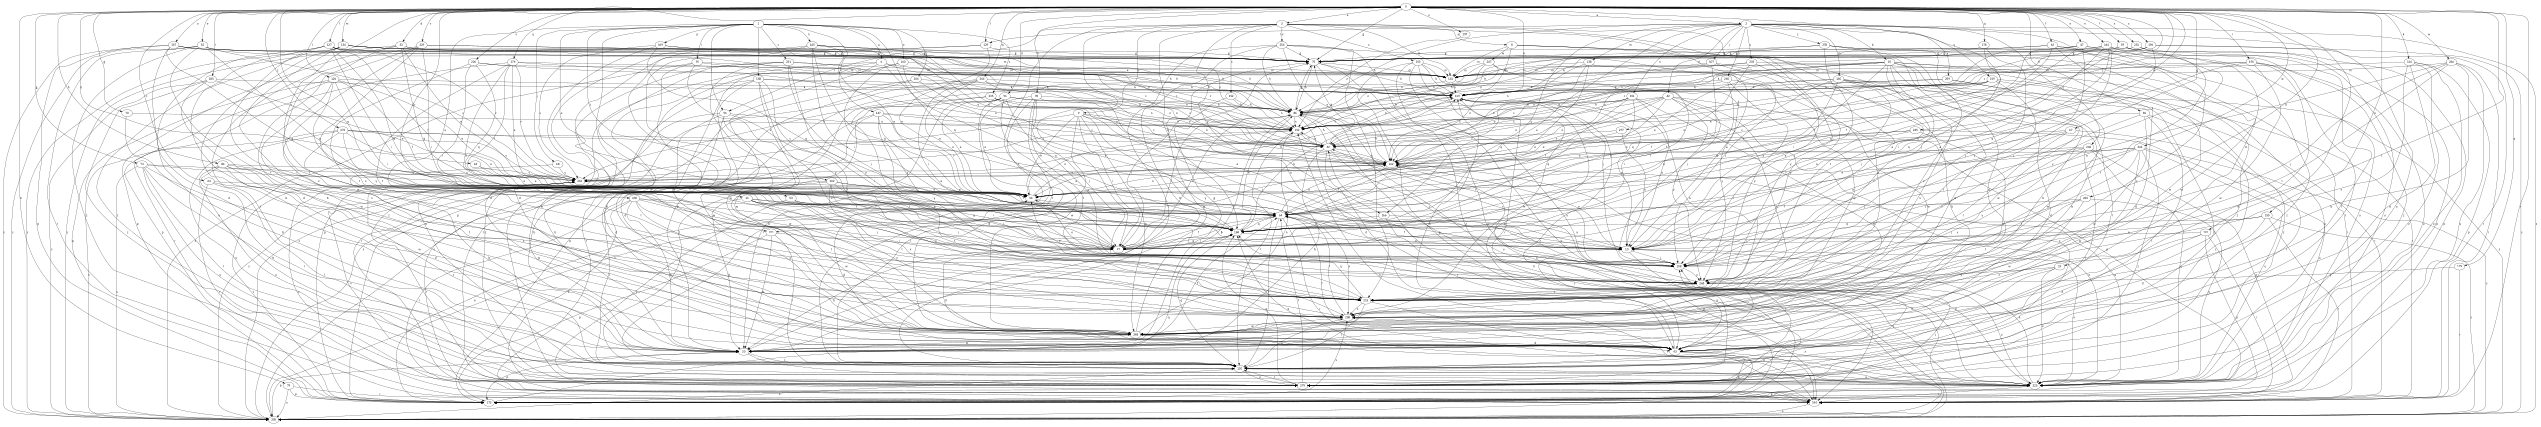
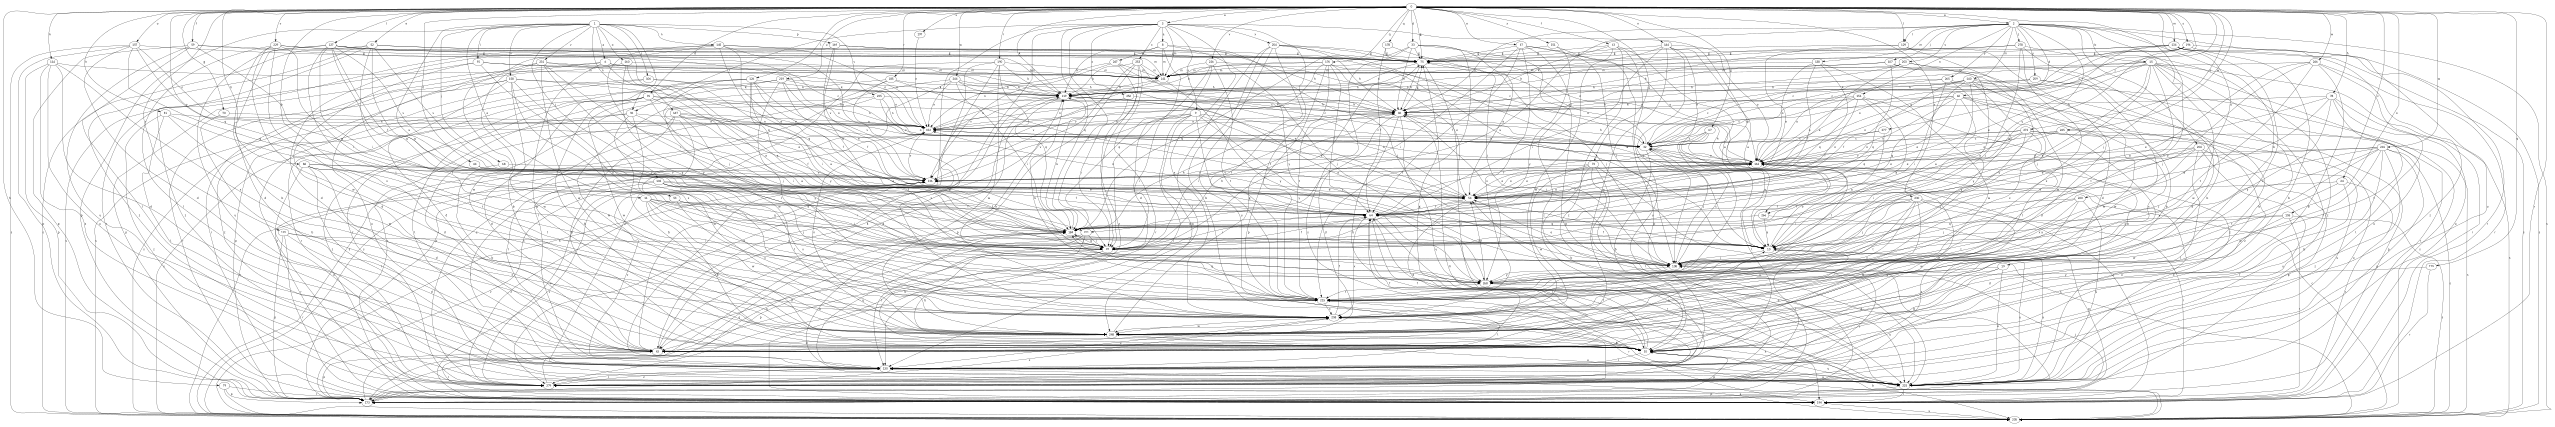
  strict digraph {
    fontname="IBM Plex Sans"
    node [fontname="IBM Plex Sans"]
    edge [fontname="IBM Plex Sans"]
    0
    2
    3
    11
    24
    32
    33
    n8 [label=44]
    n9 [label=91]
    47
    52
    59
    63
    67
    70
    73
    75
    78
    79
    81
    84
    114
    119
    126
    127
    129
    134
    144
    155
    157
    176
    178
    179
    184
    185
    190
    191
    194
    196
    197
    215
    219
    220
    226
    229
    230
    241
    244
    245
    246
    251
    272
    277
    221
    15
    19
    42
    86
    107
    108
    138
    140
    151
    203
    204
    205
    225
    259
    265
    266
    278
    96
    8
    9
    43
    97
    130
    141
    252
    253
    254
    258
    20
    268
    248
    64
    54
    152
    162
    173
    236
    279
    10
    1
    6
    53
    95
    n98 [label=68]
    102
    106
    145
    147
    158
    160
    169
    231
    235
    247
    0 -> 2 [label=a]
    0 -> 3 [label=a]
    0 -> 11 [label=b]
    0 -> 24 [label=c]
    0 -> 32 [label=c]
    0 -> 33 [label=d]
    0 -> n8 [label=d]
    0 -> n9 [label=d]
    0 -> 47 [label=e]
    0 -> 52 [label=e]
    0 -> 59 [label=f]
    0 -> 63 [label=f]
    0 -> 67 [label=g]
    0 -> 70 [label=g]
    0 -> 73 [label=g]
    0 -> 75 [label=g]
    0 -> 78 [label=h]
    0 -> 79 [label=h]
    0 -> 81 [label=h]
    0 -> 84 [label=h]
    0 -> 114 [label=k]
    0 -> 119 [label=k]
    0 -> 126 [label=l]
    0 -> 127 [label=l]
    0 -> 129 [label=l]
    0 -> 134 [label=m]
    0 -> 144 [label=n]
    0 -> 155 [label=o]
    0 -> 157 [label=o]
    0 -> 176 [label=q]
    0 -> 178 [label=q]
    0 -> 179 [label=q]
    0 -> 184 [label=q]
    0 -> 185 [label=r]
    0 -> 190 [label=r]
    0 -> 191 [label=r]
    0 -> 194 [label=r]
    0 -> 196 [label=s]
    0 -> 197 [label=s]
    0 -> 215 [label=t]
    0 -> 219 [label=u]
    0 -> 220 [label=u]
    0 -> 226 [label=v]
    0 -> 229 [label=v]
    0 -> 230 [label=v]
    0 -> 241 [label=w]
    0 -> 244 [label=w]
    0 -> 245 [label=w]
    0 -> 246 [label=w]
    0 -> 251 [label=x]
    0 -> 272 [label=z]
    0 -> 277 [label=z]
    2 -> 129 [label=l]
    2 -> 221 [label=u]
    2 -> 15 [label=b]
    2 -> 19 [label=b]
    2 -> 42 [label=d]
    2 -> 86 [label=h]
    2 -> 107 [label=j]
    2 -> 108 [label=j]
    2 -> 138 [label=m]
    2 -> 140 [label=m]
    2 -> 151 [label=n]
    2 -> 203 [label=s]
    2 -> 204 [label=s]
    2 -> 205 [label=s]
    2 -> 225 [label=u]
    2 -> 259 [label=y]
    2 -> 265 [label=y]
    2 -> 266 [label=y]
    2 -> 278 [label=z]
    3 -> 184 [label=q]
    3 -> 215 [label=t]
    3 -> 266 [label=y]
    3 -> 96 [label=i]
    3 -> 8 [label=a]
    3 -> 9 [label=a]
    3 -> 43 [label=d]
    3 -> 97 [label=i]
    3 -> 130 [label=l]
    3 -> 141 [label=m]
    3 -> 252 [label=x]
    3 -> 253 [label=x]
    3 -> 254 [label=x]
    3 -> 258 [label=x]
    11 -> 184 [label=q]
    11 -> 215 [label=t]
    11 -> 108 [label=j]
    11 -> 20 [label=b]
    11 -> 268 [label=y]
    11 -> 248 [label=w]
    11 -> 64 [label=f]
    24 -> 194 [label=r]
    24 -> 130 [label=l]
    24 -> 248 [label=w]
    24 -> 54 [label=e]
    32 -> 75 [label=g]
    32 -> 194 [label=r]
    32 -> 86 [label=h]
    32 -> 108 [label=j]
    32 -> 20 [label=b]
    32 -> 152 [label=n]
    32 -> 162 [label=o]
    33 -> 75 [label=g]
    33 -> 184 [label=q]
    33 -> 215 [label=t]
    33 -> 86 [label=h]
    33 -> 205 [label=s]
    33 -> 54 [label=e]
    33 -> 173 [label=p]
    n8 -> 54 [label=e]
    n8 -> 236 [label=v]
    n9 -> 86 [label=h]
    n9 -> 108 [label=j]
    n9 -> 43 [label=d]
    n9 -> 130 [label=l]
    n9 -> 20 [label=b]
    n9 -> 248 [label=w]
    n9 -> 54 [label=e]
    n9 -> 152 [label=n]
    47 -> 75 [label=g]
    47 -> 108 [label=j]
    47 -> 97 [label=i]
    47 -> 258 [label=x]
    47 -> 64 [label=f]
    47 -> 162 [label=o]
    47 -> 279 [label=z]
    52 -> 32 [label=c]
    52 -> 75 [label=g]
    52 -> 184 [label=q]
    52 -> 194 [label=r]
    52 -> 215 [label=t]
    52 -> 205 [label=s]
    52 -> 236 [label=v]
    52 -> 279 [label=z]
    59 -> 75 [label=g]
    59 -> 184 [label=q]
    59 -> 225 [label=u]
    59 -> 130 [label=l]
    59 -> 152 [label=n]
    59 -> 173 [label=p]
    63 -> 75 [label=g]
    63 -> 86 [label=h]
    63 -> 225 [label=u]
    63 -> 248 [label=w]
    63 -> 279 [label=z]
    63 -> 10 [label=a]
    67 -> 32 [label=c]
    67 -> 215 [label=t]
    67 -> 130 [label=l]
    67 -> 64 [label=f]
    67 -> 10 [label=a]
    70 -> 20 [label=b]
    70 -> 152 [label=n]
    73 -> 205 [label=s]
    73 -> 225 [label=u]
    73 -> 130 [label=l]
    73 -> 20 [label=b]
    73 -> 248 [label=w]
    73 -> 54 [label=e]
    73 -> 236 [label=v]
    75 -> 119 [label=k]
    75 -> 86 [label=h]
    75 -> 108 [label=j]
    75 -> 225 [label=u]
    75 -> 141 [label=m]
    78 -> 215 [label=t]
    78 -> 86 [label=h]
    78 -> 205 [label=s]
    78 -> 130 [label=l]
    78 -> 268 [label=y]
    78 -> 54 [label=e]
    78 -> 10 [label=a]
    79 -> 194 [label=r]
    79 -> 205 [label=s]
    79 -> 173 [label=p]
    81 -> 215 [label=t]
    81 -> 130 [label=l]
    81 -> 248 [label=w]
    81 -> 152 [label=n]
    81 -> 279 [label=z]
    84 -> 215 [label=t]
    84 -> 225 [label=u]
    84 -> 43 [label=d]
    84 -> 130 [label=l]
    84 -> 258 [label=x]
    84 -> 64 [label=f]
    84 -> 236 [label=v]
    114 -> 225 [label=u]
    114 -> 43 [label=d]
    114 -> 141 [label=m]
    114 -> 258 [label=x]
    114 -> 173 [label=p]
    114 -> 279 [label=z]
    119 -> 86 [label=h]
    119 -> 43 [label=d]
    119 -> 279 [label=z]
    119 -> 10 [label=a]
    126 -> 119 [label=k]
    126 -> 194 [label=r]
    126 -> 97 [label=i]
    126 -> 268 [label=y]
    126 -> 248 [label=w]
    126 -> 64 [label=f]
    126 -> 54 [label=e]
    126 -> 173 [label=p]
    127 -> 75 [label=g]
    127 -> 119 [label=k]
    127 -> 184 [label=q]
    127 -> 215 [label=t]
    127 -> 225 [label=u]
    127 -> 43 [label=d]
    127 -> 97 [label=i]
    127 -> 141 [label=m]
    127 -> 64 [label=f]
    127 -> 236 [label=v]
    129 -> 75 [label=g]
    129 -> 43 [label=d]
    129 -> 248 [label=w]
    129 -> 54 [label=e]
    134 -> 32 [label=c]
    134 -> 75 [label=g]
    134 -> 86 [label=h]
    134 -> 205 [label=s]
    134 -> 258 [label=x]
    134 -> 20 [label=b]
    134 -> 162 [label=o]
    134 -> 279 [label=z]
    144 -> 75 [label=g]
    144 -> 215 [label=t]
    144 -> 108 [label=j]
    144 -> 97 [label=i]
    144 -> 248 [label=w]
    144 -> 152 [label=n]
    144 -> 162 [label=o]
    144 -> 10 [label=a]
    155 -> 184 [label=q]
    155 -> 194 [label=r]
    155 -> 205 [label=s]
    155 -> 43 [label=d]
    155 -> 10 [label=a]
    157 -> 75 [label=g]
    157 -> 184 [label=q]
    157 -> 205 [label=s]
    157 -> 43 [label=d]
    157 -> 152 [label=n]
    157 -> 162 [label=o]
    157 -> 173 [label=p]
    176 -> 119 [label=k]
    176 -> 215 [label=t]
    176 -> 141 [label=m]
    176 -> 64 [label=f]
    176 -> 54 [label=e]
    176 -> 173 [label=p]
    176 -> 236 [label=v]
    176 -> 10 [label=a]
    178 -> 75 [label=g]
    178 -> 108 [label=j]
    178 -> 64 [label=f]
    179 -> 194 [label=r]
    179 -> 268 [label=y]
    184 -> 119 [label=k]
    184 -> 86 [label=h]
    184 -> 97 [label=i]
    184 -> 10 [label=a]
    185 -> 119 [label=k]
    185 -> 205 [label=s]
    185 -> 258 [label=x]
    185 -> 54 [label=e]
    185 -> 279 [label=z]
    190 -> 119 [label=k]
    190 -> 184 [label=q]
    190 -> 225 [label=u]
    190 -> 43 [label=d]
    190 -> 130 [label=l]
    190 -> 141 [label=m]
    190 -> 248 [label=w]
    191 -> 194 [label=r]
    191 -> 43 [label=d]
    191 -> 97 [label=i]
    191 -> 258 [label=x]
    191 -> 173 [label=p]
    194 -> 205 [label=s]
    194 -> 236 [label=v]
    196 -> 32 [label=c]
    196 -> 75 [label=g]
    196 -> 119 [label=k]
    196 -> 184 [label=q]
    196 -> 194 [label=r]
    196 -> 205 [label=s]
    197 -> 152 [label=n]
    215 -> 119 [label=k]
    215 -> 184 [label=q]
    215 -> 194 [label=r]
    215 -> 130 [label=l]
    215 -> 258 [label=x]
    219 -> 119 [label=k]
    219 -> 194 [label=r]
    219 -> 215 [label=t]
    219 -> 64 [label=f]
    219 -> 152 [label=n]
    219 -> 236 [label=v]
    219 -> 279 [label=z]
    220 -> 215 [label=t]
    220 -> 108 [label=j]
    220 -> 225 [label=u]
    220 -> 248 [label=w]
    220 -> 64 [label=f]
    226 -> 184 [label=q]
    226 -> 215 [label=t]
    226 -> 97 [label=i]
    226 -> 141 [label=m]
    226 -> 162 [label=o]
    229 -> 32 [label=c]
    229 -> 75 [label=g]
    229 -> 97 [label=i]
    229 -> 130 [label=l]
    229 -> 258 [label=x]
    229 -> 20 [label=b]
    229 -> 248 [label=w]
    230 -> 194 [label=r]
    230 -> 215 [label=t]
    230 -> 108 [label=j]
    230 -> 97 [label=i]
    230 -> 258 [label=x]
    230 -> 20 [label=b]
    230 -> 64 [label=f]
    230 -> 279 [label=z]
    241 -> 215 [label=t]
    241 -> 108 [label=j]
    241 -> 205 [label=s]
    241 -> 225 [label=u]
+   241 -> 20 [label=b]
    241 -> 268 [label=y]
    241 -> 248 [label=w]
    241 -> 54 [label=e]
    241 -> 162 [label=o]
    241 -> 279 [label=z]
    244 -> 32 [label=c]
    244 -> 119 [label=k]
    244 -> 205 [label=s]
    244 -> 97 [label=i]
    244 -> 54 [label=e]
    244 -> 152 [label=n]
    244 -> 173 [label=p]
    245 -> 32 [label=c]
    245 -> 225 [label=u]
    245 -> 258 [label=x]
    245 -> 54 [label=e]
    245 -> 162 [label=o]
    246 -> 194 [label=r]
    246 -> 215 [label=t]
    246 -> 108 [label=j]
    246 -> 225 [label=u]
    246 -> 141 [label=m]
    246 -> 20 [label=b]
    246 -> 10 [label=a]
    251 -> 75 [label=g]
    251 -> 268 [label=y]
    251 -> 173 [label=p]
    272 -> 32 [label=c]
    272 -> 215 [label=t]
    272 -> 205 [label=s]
    272 -> 225 [label=u]
    272 -> 97 [label=i]
    272 -> 54 [label=e]
    272 -> 162 [label=o]
    272 -> 236 [label=v]
    277 -> 32 [label=c]
    277 -> 162 [label=o]
    277 -> 10 [label=a]
    221 -> 97 [label=i]
    221 -> 130 [label=l]
    221 -> 20 [label=b]
    221 -> 173 [label=p]
    15 -> 194 [label=r]
    15 -> 215 [label=t]
    15 -> 86 [label=h]
    15 -> 108 [label=j]
    15 -> 225 [label=u]
    15 -> 130 [label=l]
    15 -> 141 [label=m]
    15 -> 20 [label=b]
    15 -> 248 [label=w]
    15 -> 54 [label=e]
    15 -> 162 [label=o]
    15 -> 10 [label=a]
    19 -> 225 [label=u]
    19 -> 43 [label=d]
    19 -> 20 [label=b]
    19 -> 268 [label=y]
    42 -> 32 [label=c]
    42 -> 86 [label=h]
    42 -> 258 [label=x]
    42 -> 268 [label=y]
    42 -> 54 [label=e]
    42 -> 162 [label=o]
    42 -> 173 [label=p]
    42 -> 236 [label=v]
    42 -> 279 [label=z]
    86 -> 75 [label=g]
    86 -> 108 [label=j]
    86 -> 225 [label=u]
    86 -> 43 [label=d]
    86 -> 97 [label=i]
    86 -> 20 [label=b]
    86 -> 152 [label=n]
    107 -> 184 [label=q]
    107 -> 141 [label=m]
    107 -> 20 [label=b]
    107 -> 268 [label=y]
    107 -> 152 [label=n]
    108 -> 32 [label=c]
    108 -> 268 [label=y]
    108 -> 54 [label=e]
    138 -> 184 [label=q]
    138 -> 141 [label=m]
    138 -> 248 [label=w]
    138 -> 64 [label=f]
    138 -> 162 [label=o]
    140 -> 119 [label=k]
    140 -> 184 [label=q]
    140 -> 205 [label=s]
    140 -> 43 [label=d]
    140 -> 258 [label=x]
    140 -> 64 [label=f]
    140 -> 152 [label=n]
    140 -> 279 [label=z]
    140 -> 10 [label=a]
    151 -> 32 [label=c]
    151 -> 184 [label=q]
    151 -> 86 [label=h]
    151 -> 20 [label=b]
    151 -> 64 [label=f]
    151 -> 162 [label=o]
    151 -> 10 [label=a]
    203 -> 86 [label=h]
    203 -> 43 [label=d]
    203 -> 141 [label=m]
    203 -> 54 [label=e]
    203 -> 10 [label=a]
    204 -> 108 [label=j]
    204 -> 225 [label=u]
    204 -> 97 [label=i]
    204 -> 130 [label=l]
    204 -> 258 [label=x]
    204 -> 162 [label=o]
    204 -> 173 [label=p]
    205 -> 32 [label=c]
    205 -> 86 [label=h]
    205 -> 20 [label=b]
    205 -> 152 [label=n]
    225 -> 184 [label=q]
    225 -> 194 [label=r]
    225 -> 258 [label=x]
    225 -> 162 [label=o]
    225 -> 173 [label=p]
    225 -> 10 [label=a]
    259 -> 32 [label=c]
    259 -> 119 [label=k]
    259 -> 194 [label=r]
    259 -> 248 [label=w]
    265 -> 119 [label=k]
    265 -> 97 [label=i]
    265 -> 268 [label=y]
    265 -> 248 [label=w]
    265 -> 162 [label=o]
    266 -> 184 [label=q]
    266 -> 173 [label=p]
    266 -> 10 [label=a]
    278 -> 75 [label=g]
    278 -> 108 [label=j]
    278 -> 258 [label=x]
    278 -> 20 [label=b]
    278 -> 152 [label=n]
    278 -> 279 [label=z]
    96 -> 205 [label=s]
    96 -> 97 [label=i]
    96 -> 20 [label=b]
    96 -> 248 [label=w]
    96 -> 152 [label=n]
    96 -> 279 [label=z]
    8 -> 119 [label=k]
    8 -> 108 [label=j]
    8 -> 43 [label=d]
    8 -> 141 [label=m]
    8 -> 268 [label=y]
    8 -> 247 [label=w]
    9 -> 32 [label=c]
    9 -> 108 [label=j]
    9 -> 97 [label=i]
    9 -> 130 [label=l]
    9 -> 268 [label=y]
    9 -> 248 [label=w]
    9 -> 54 [label=e]
    9 -> 152 [label=n]
    9 -> 236 [label=v]
    43 -> 119 [label=k]
    43 -> 194 [label=r]
    43 -> 64 [label=f]
    43 -> 162 [label=o]
    43 -> 173 [label=p]
    43 -> 10 [label=a]
    97 -> 184 [label=q]
    97 -> 86 [label=h]
    97 -> 43 [label=d]
    97 -> 20 [label=b]
    97 -> 64 [label=f]
    130 -> 184 [label=q]
    130 -> 205 [label=s]
    130 -> 225 [label=u]
    130 -> 258 [label=x]
    130 -> 236 [label=v]
    130 -> 279 [label=z]
    141 -> 119 [label=k]
    141 -> 268 [label=y]
    141 -> 236 [label=v]
    252 -> 86 [label=h]
    252 -> 97 [label=i]
    252 -> 152 [label=n]
    253 -> 119 [label=k]
    253 -> 194 [label=r]
    253 -> 108 [label=j]
    253 -> 205 [label=s]
    253 -> 141 [label=m]
    253 -> 173 [label=p]
    253 -> 279 [label=z]
    254 -> 75 [label=g]
    254 -> 215 [label=t]
    254 -> 86 [label=h]
    254 -> 225 [label=u]
    254 -> 130 [label=l]
    254 -> 20 [label=b]
    254 -> 162 [label=o]
    254 -> 10 [label=a]
    258 -> 119 [label=k]
    258 -> 248 [label=w]
    258 -> 64 [label=f]
    20 -> 75 [label=g]
    20 -> 225 [label=u]
    20 -> 130 [label=l]
    20 -> 64 [label=f]
    20 -> 173 [label=p]
    268 -> 215 [label=t]
    268 -> 225 [label=u]
    268 -> 54 [label=e]
    248 -> 75 [label=g]
    248 -> 225 [label=u]
    248 -> 43 [label=d]
    248 -> 20 [label=b]
    248 -> 152 [label=n]
    64 -> 184 [label=q]
    64 -> 194 [label=r]
    64 -> 97 [label=i]
    64 -> 130 [label=l]
    64 -> 258 [label=x]
    64 -> 162 [label=o]
    54 -> 119 [label=k]
    54 -> 43 [label=d]
    54 -> 64 [label=f]
    54 -> 152 [label=n]
    54 -> 162 [label=o]
    152 -> 32 [label=c]
    152 -> 119 [label=k]
    152 -> 130 [label=l]
    152 -> 236 [label=v]
    162 -> 86 [label=h]
    162 -> 225 [label=u]
    162 -> 64 [label=f]
    162 -> 54 [label=e]
    162 -> 236 [label=v]
    173 -> 184 [label=q]
    173 -> 108 [label=j]
    173 -> 258 [label=x]
    173 -> 54 [label=e]
    173 -> 236 [label=v]
    236 -> 54 [label=e]
    279 -> 184 [label=q]
    279 -> 108 [label=j]
    279 -> 130 [label=l]
    279 -> 64 [label=f]
    279 -> 236 [label=v]
    10 -> 108 [label=j]
    10 -> 225 [label=u]
    10 -> 130 [label=l]
    10 -> 64 [label=f]
    10 -> 162 [label=o]
    1 -> 184 [label=q]
    1 -> 221 [label=u]
    1 -> 96 [label=i]
    1 -> 173 [label=p]
    1 -> 6 [label=a]
    1 -> 53 [label=e]
    1 -> 95 [label=i]
    1 -> n98 [label=j]
    1 -> 102 [label=j]
    1 -> 106 [label=j]
    1 -> 145 [label=n]
    1 -> 147 [label=n]
    1 -> 158 [label=o]
    1 -> 160 [label=o]
    1 -> 169 [label=p]
    1 -> 231 [label=v]
    1 -> 235 [label=v]
    6 -> 32 [label=c]
    6 -> 194 [label=r]
    6 -> 141 [label=m]
    6 -> 20 [label=b]
    6 -> 173 [label=p]
    6 -> 10 [label=a]
    53 -> 97 [label=i]
    53 -> 258 [label=x]
    53 -> 64 [label=f]
    53 -> 279 [label=z]
    95 -> 86 [label=h]
    95 -> 205 [label=s]
    95 -> 43 [label=d]
    95 -> 141 [label=m]
    95 -> 268 [label=y]
    n98 -> 20 [label=b]
    n98 -> 236 [label=v]
    102 -> 194 [label=r]
    102 -> 215 [label=t]
    102 -> 97 [label=i]
    102 -> 130 [label=l]
    102 -> 258 [label=x]
    102 -> 64 [label=f]
    102 -> 54 [label=e]
    106 -> 119 [label=k]
    106 -> 194 [label=r]
    106 -> 205 [label=s]
    106 -> 10 [label=a]
    145 -> 75 [label=g]
    145 -> 184 [label=q]
    145 -> 43 [label=d]
    145 -> 97 [label=i]
    145 -> 248 [label=w]
    145 -> 54 [label=e]
    145 -> 152 [label=n]
    145 -> 162 [label=o]
    147 -> 32 [label=c]
    147 -> 43 [label=d]
    147 -> 20 [label=b]
    147 -> 268 [label=y]
    147 -> 64 [label=f]
    147 -> 152 [label=n]
    147 -> 10 [label=a]
    158 -> 119 [label=k]
    158 -> 194 [label=r]
    158 -> 215 [label=t]
    158 -> 43 [label=d]
    158 -> 258 [label=x]
    158 -> 248 [label=w]
    158 -> 162 [label=o]
    158 -> 279 [label=z]
    160 -> 205 [label=s]
    160 -> 141 [label=m]
    160 -> 268 [label=y]
    160 -> 10 [label=a]
    169 -> 75 [label=g]
    169 -> 184 [label=q]
    169 -> 86 [label=h]
    169 -> 236 [label=v]
    169 -> 279 [label=z]
    231 -> 108 [label=j]
    231 -> 225 [label=u]
    231 -> 141 [label=m]
    231 -> 20 [label=b]
    231 -> 268 [label=y]
    231 -> 248 [label=w]
    231 -> 162 [label=o]
    235 -> 86 [label=h]
    235 -> 258 [label=x]
    235 -> 248 [label=w]
    235 -> 152 [label=n]
    235 -> 162 [label=o]
    247 -> 86 [label=h]
    247 -> 97 [label=i]
    247 -> 141 [label=m]
    247 -> 152 [label=n]
    247 -> 236 [label=v]
  }
